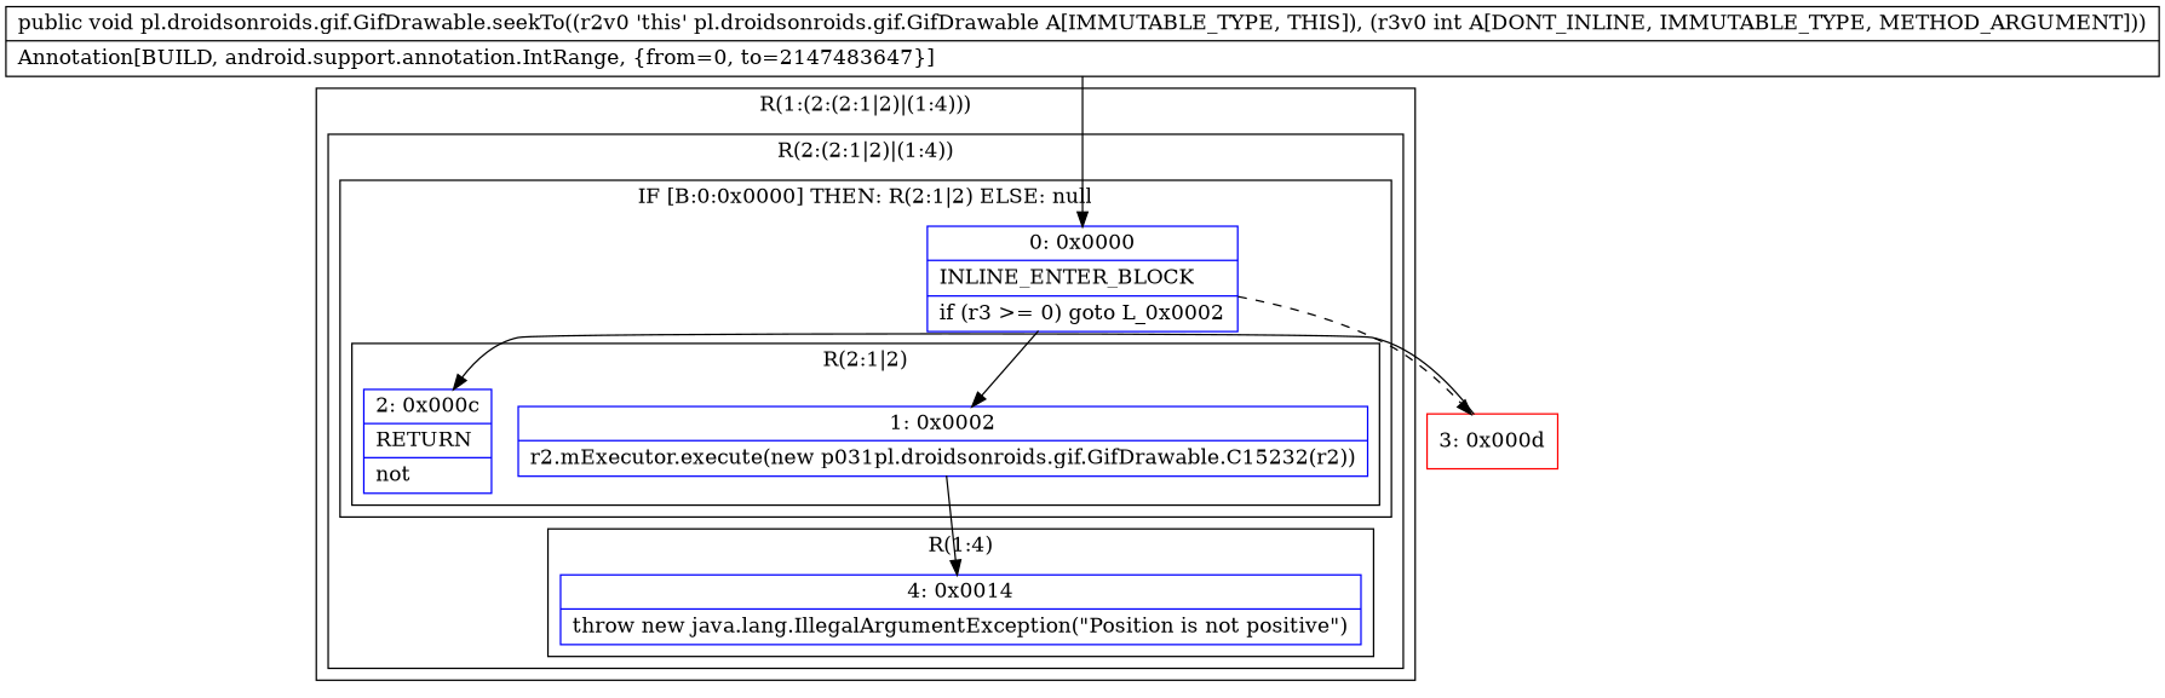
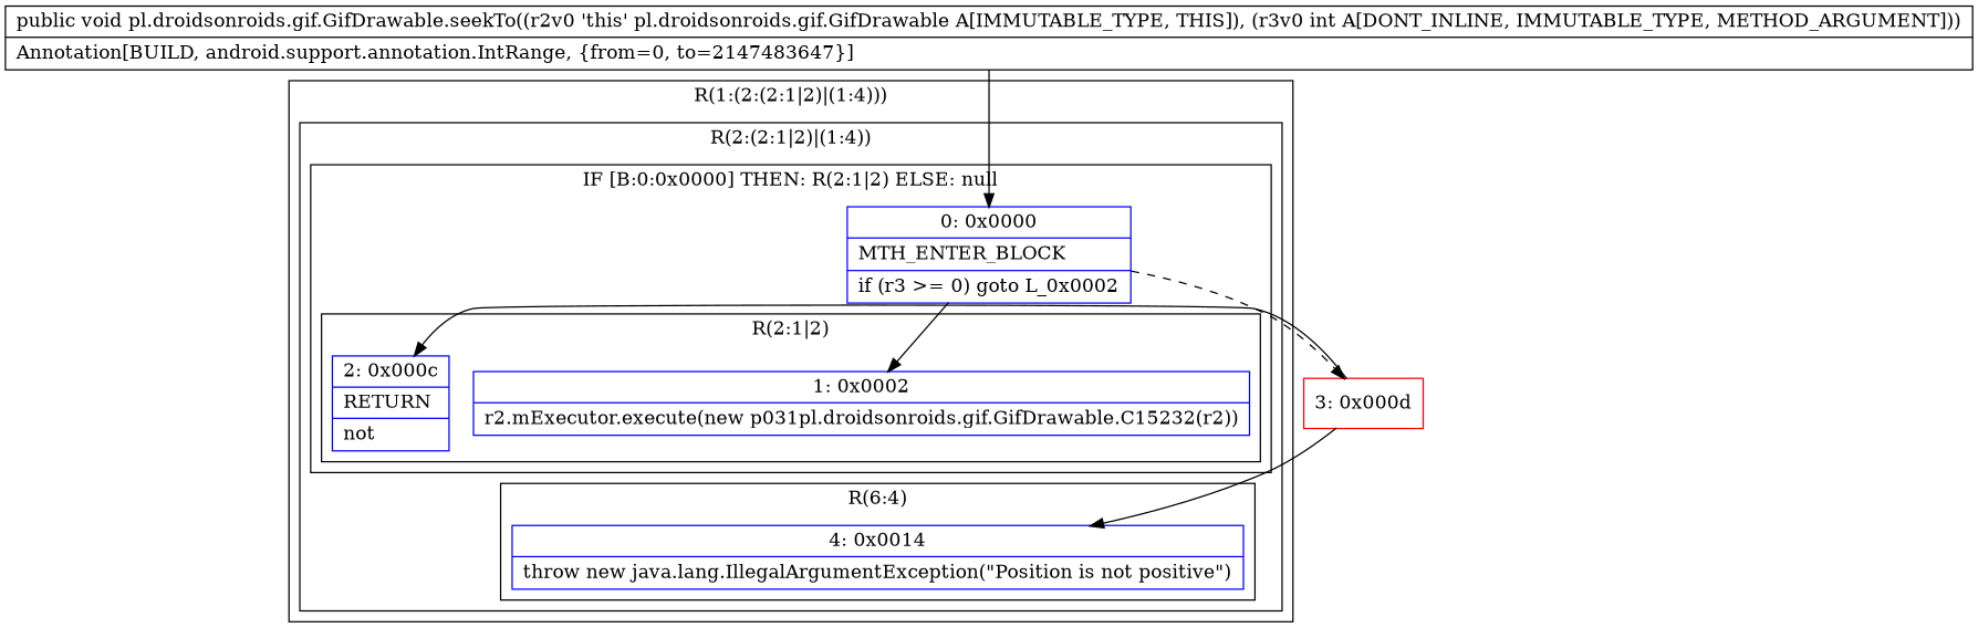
  digraph {
    node [color=blue shape=record]
    n1 [label="{1\:\ 0x0002|r2.mExecutor.execute(new p031pl.droidsonroids.gif.GifDrawable.C15232(r2))\l}"]
    n2 [label="{2\:\ 0x000c|RETURN\l|not\l}"]
-   n3 [label="{0\:\ 0x0000|INLINE_ENTER_BLOCK\l|if (r3 \>= 0) goto L_0x0002\l}"]
+   n3 [label="{0\:\ 0x0000|MTH_ENTER_BLOCK\l|if (r3 \>= 0) goto L_0x0002\l}"]
    n4 [label="{4\:\ 0x0014|throw new java.lang.IllegalArgumentException(\"Position is not positive\")\l}"]
    n5 [color=red label="{3\:\ 0x000d}"]
    n6 [label="{public void pl.droidsonroids.gif.GifDrawable.seekTo((r2v0 'this' pl.droidsonroids.gif.GifDrawable A[IMMUTABLE_TYPE, THIS]), (r3v0 int A[DONT_INLINE, IMMUTABLE_TYPE, METHOD_ARGUMENT]))  | Annotation[BUILD, android.support.annotation.IntRange, \{from=0, to=2147483647\}]\l}" color=""]
    subgraph cluster_1 {
      label="R(1:(2:(2:1|2)|(1:4)))"
      subgraph cluster_2 {
        label="R(2:(2:1|2)|(1:4))"
        subgraph cluster_3 {
          label="IF [B:0:0x0000] THEN: R(2:1|2) ELSE: null"
          n3
          subgraph cluster_4 {
            label="R(2:1|2)"
            n1
            n2
          }
        }
        subgraph cluster_5 {
-         label="R(1:4)"
+         label="R(6:4)"
          n4
        }
      }
    }
    n3 -> n1
    n3 -> n5 [style=dashed]
    n5 -> n2
-   n1 -> n4
+   n5 -> n4
    n6 -> n3
  }
